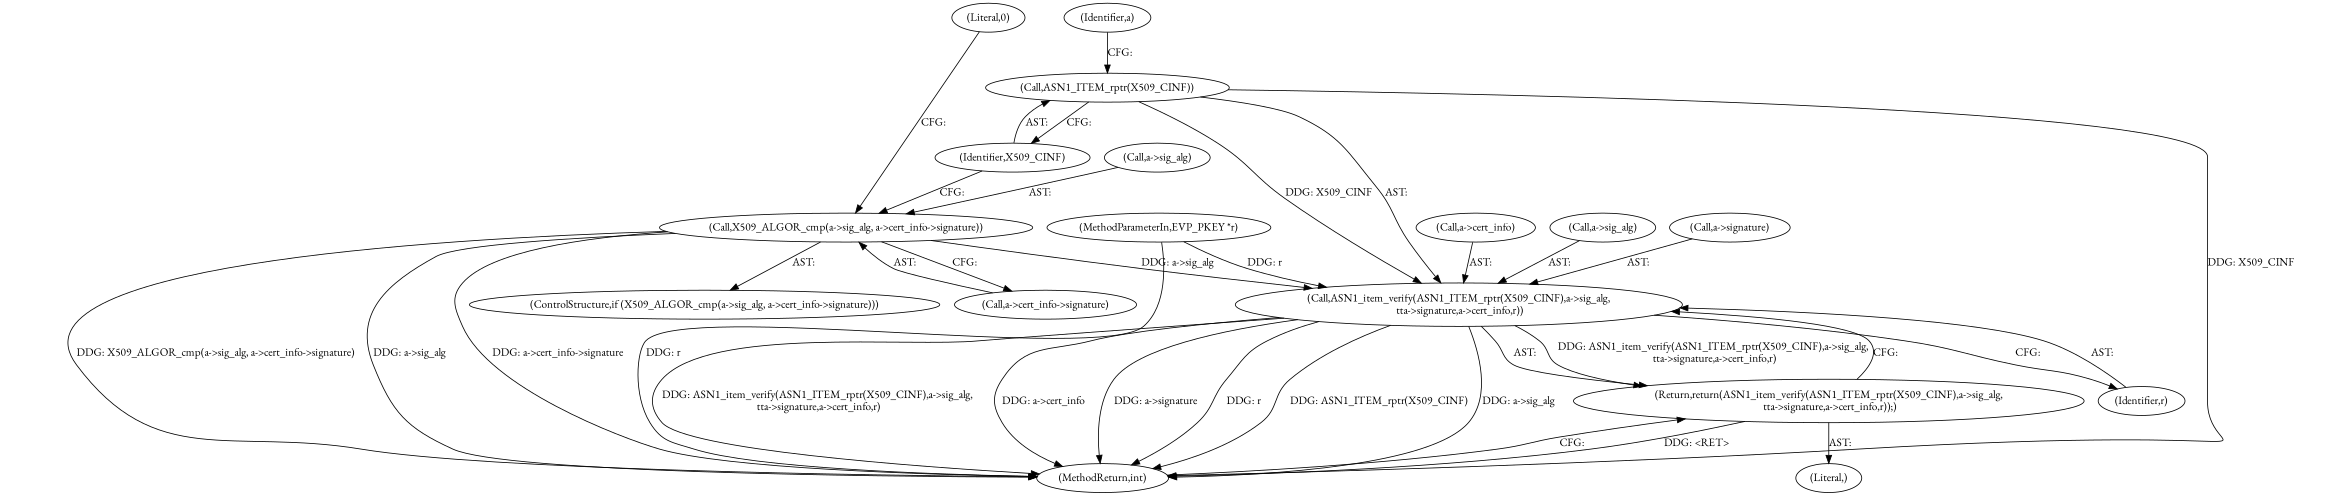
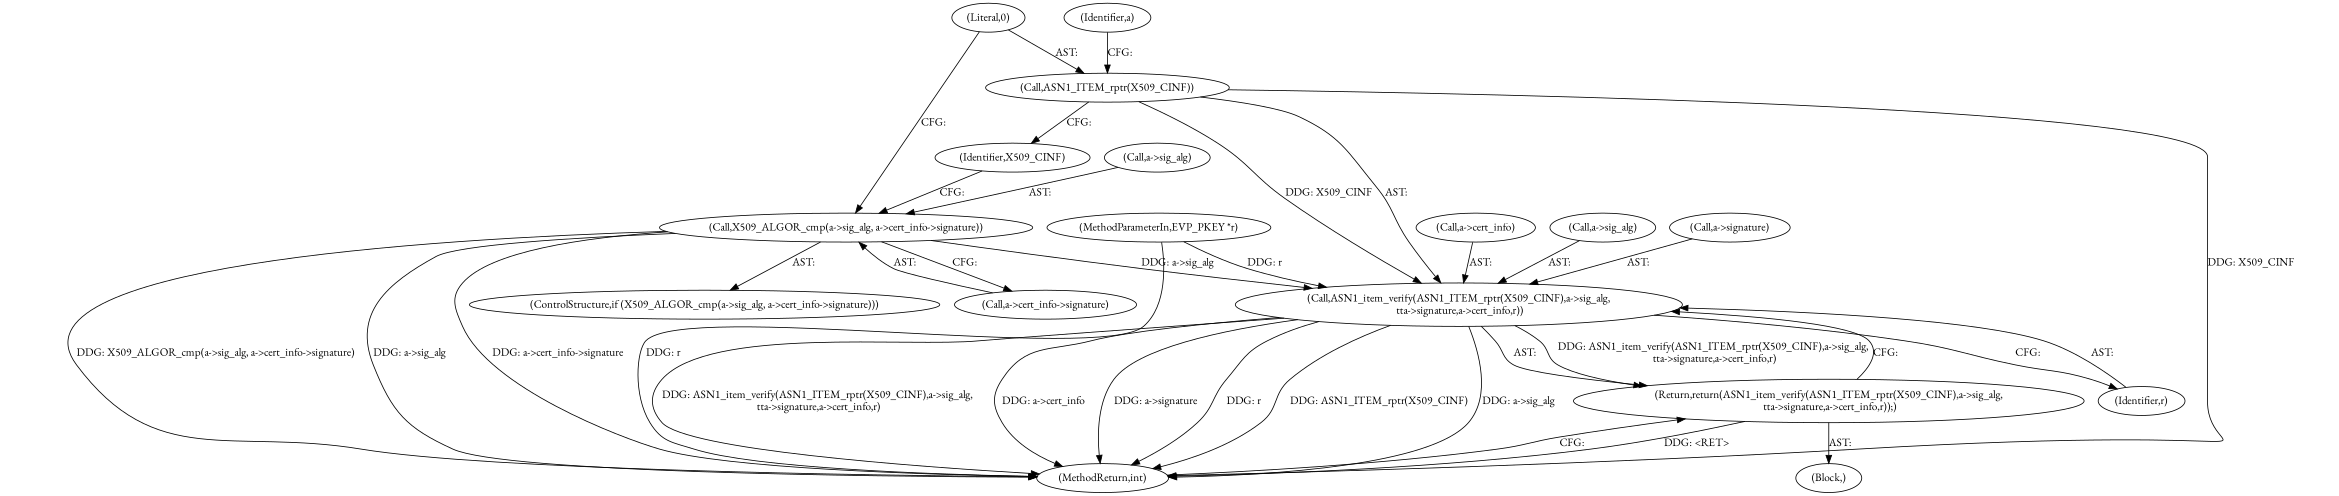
  digraph {
    fontname="EB Garamond"
    node [fontname="EB Garamond"]
    edge [fontname="EB Garamond"]
    n1 [label="(Call,ASN1_item_verify(ASN1_ITEM_rptr(X509_CINF),a->sig_alg,\n \t\ta->signature,a->cert_info,r))"]
    n2 [label="(Return,return(ASN1_item_verify(ASN1_ITEM_rptr(X509_CINF),a->sig_alg,\n \t\ta->signature,a->cert_info,r));)"]
    n3 [label="(Identifier,r)"]
    n4 [label="(MethodReturn,int)"]
-   n5 [label="(Literal,)"]
+   n5 [label="(Block,)"]
    n6 [label="(Call,ASN1_ITEM_rptr(X509_CINF))"]
    n7 [label="(Identifier,X509_CINF)"]
    n8 [label="(Call,X509_ALGOR_cmp(a->sig_alg, a->cert_info->signature))"]
    n9 [label="(ControlStructure,if (X509_ALGOR_cmp(a->sig_alg, a->cert_info->signature)))"]
    n10 [label="(Call,a->cert_info->signature)"]
    n11 [label="(MethodParameterIn,EVP_PKEY *r)"]
    n12 [label="(Literal,0)"]
    n13 [label="(Identifier,a)"]
    n14 [label="(Call,a->cert_info)"]
    n15 [label="(Call,a->sig_alg)"]
    n16 [label="(Call,a->sig_alg)"]
    n17 [label="(Call,a->signature)"]
    n1 -> n2 [label="AST: "]
    n1 -> n2 [label="DDG: ASN1_item_verify(ASN1_ITEM_rptr(X509_CINF),a->sig_alg,\n \t\ta->signature,a->cert_info,r)"]
    n1 -> n3 [label="CFG: "]
    n1 -> n4 [label="DDG: ASN1_item_verify(ASN1_ITEM_rptr(X509_CINF),a->sig_alg,\n \t\ta->signature,a->cert_info,r)"]
    n1 -> n4 [label="DDG: a->cert_info"]
    n1 -> n4 [label="DDG: a->signature"]
    n1 -> n4 [label="DDG: r"]
    n1 -> n4 [label="DDG: ASN1_ITEM_rptr(X509_CINF)"]
    n1 -> n4 [label="DDG: a->sig_alg"]
    n2 -> n1 [label="CFG: "]
    n2 -> n4 [label="DDG: <RET>"]
    n2 -> n5 [label="AST: "]
    n3 -> n1 [label="AST: "]
    n4 -> n2 [label="CFG: "]
    n6 -> n1 [label="AST: "]
    n6 -> n1 [label="DDG: X509_CINF"]
    n6 -> n4 [label="DDG: X509_CINF"]
    n6 -> n7 [label="CFG: "]
-   n7 -> n6 [label="AST: "]
+   n12 -> n6 [label="AST: "]
    n7 -> n8 [label="CFG: "]
    n8 -> n1 [label="DDG: a->sig_alg"]
    n8 -> n4 [label="DDG: X509_ALGOR_cmp(a->sig_alg, a->cert_info->signature)"]
    n8 -> n4 [label="DDG: a->sig_alg"]
    n8 -> n4 [label="DDG: a->cert_info->signature"]
    n8 -> n9 [label="AST: "]
    n8 -> n10 [label="CFG: "]
    n10 -> n8 [label="AST: "]
    n11 -> n1 [label="DDG: r"]
    n11 -> n4 [label="DDG: r"]
    n12 -> n8 [label="CFG: "]
    n13 -> n6 [label="CFG: "]
    n14 -> n1 [label="AST: "]
    n15 -> n1 [label="AST: "]
    n16 -> n8 [label="AST: "]
    n17 -> n1 [label="AST: "]
  }
